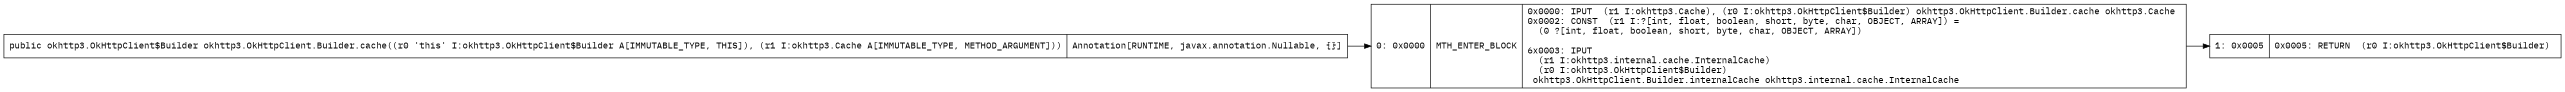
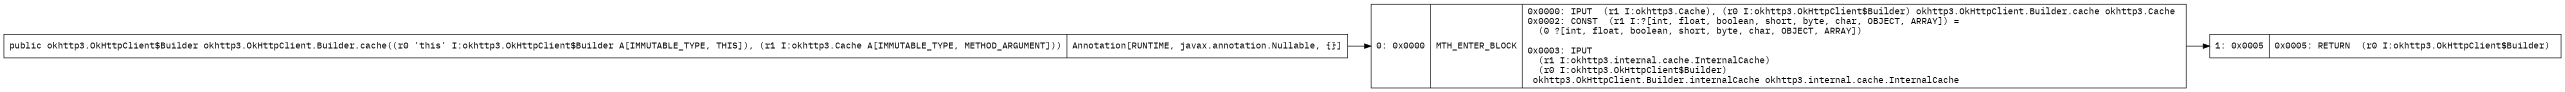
  digraph {
    rankdir=LR
    fontname="IBM Plex Mono"
    node [shape=record fontname="IBM Plex Mono"]
    edge [fontname="IBM Plex Mono"]
-   n1 [label="{0\:\ 0x0000|MTH_ENTER_BLOCK\l|0x0000: IPUT  (r1 I:okhttp3.Cache), (r0 I:okhttp3.OkHttpClient$Builder) okhttp3.OkHttpClient.Builder.cache okhttp3.Cache \l0x0002: CONST  (r1 I:?[int, float, boolean, short, byte, char, OBJECT, ARRAY]) = \l  (0 ?[int, float, boolean, short, byte, char, OBJECT, ARRAY])\l \l6x0003: IPUT  \l  (r1 I:okhttp3.internal.cache.InternalCache)\l  (r0 I:okhttp3.OkHttpClient$Builder)\l okhttp3.OkHttpClient.Builder.internalCache okhttp3.internal.cache.InternalCache \l}"]
+   n1 [label="{0\:\ 0x0000|MTH_ENTER_BLOCK\l|0x0000: IPUT  (r1 I:okhttp3.Cache), (r0 I:okhttp3.OkHttpClient$Builder) okhttp3.OkHttpClient.Builder.cache okhttp3.Cache \l0x0002: CONST  (r1 I:?[int, float, boolean, short, byte, char, OBJECT, ARRAY]) = \l  (0 ?[int, float, boolean, short, byte, char, OBJECT, ARRAY])\l \l0x0003: IPUT  \l  (r1 I:okhttp3.internal.cache.InternalCache)\l  (r0 I:okhttp3.OkHttpClient$Builder)\l okhttp3.OkHttpClient.Builder.internalCache okhttp3.internal.cache.InternalCache \l}"]
    n2 [label="{1\:\ 0x0005|0x0005: RETURN  (r0 I:okhttp3.OkHttpClient$Builder) \l}"]
    n3 [label="{public okhttp3.OkHttpClient$Builder okhttp3.OkHttpClient.Builder.cache((r0 'this' I:okhttp3.OkHttpClient$Builder A[IMMUTABLE_TYPE, THIS]), (r1 I:okhttp3.Cache A[IMMUTABLE_TYPE, METHOD_ARGUMENT]))  | Annotation[RUNTIME, javax.annotation.Nullable, \{\}]\l}"]
    n1 -> n2
    n3 -> n1
  }
